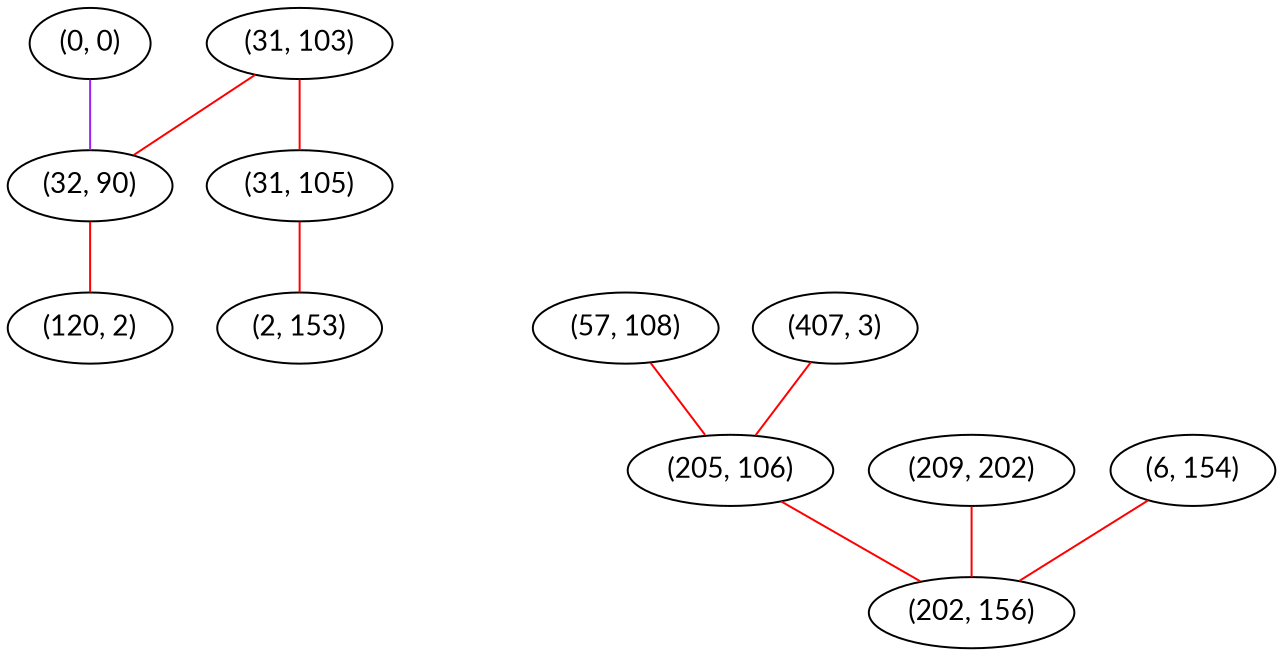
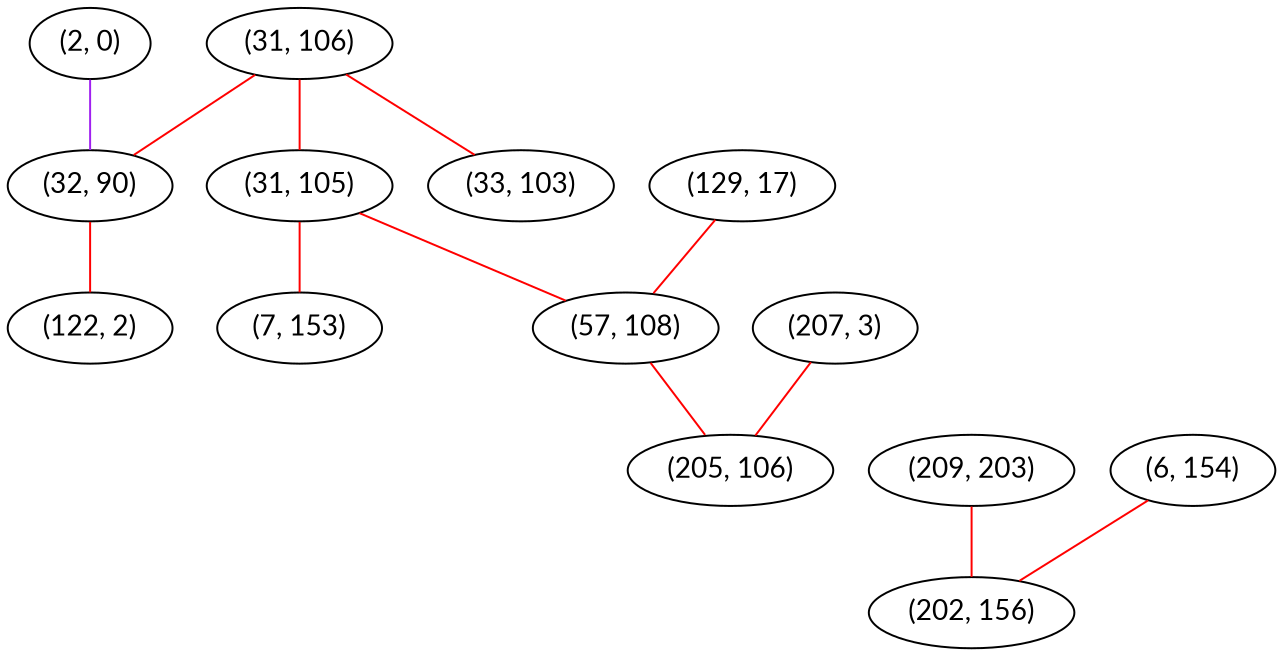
  graph {
    fontname=Lato
    node [fontname=Lato]
    edge [color=red fontname=Lato weight=1]
    n1 [label="(32, 90)"]
-   "(0, 0)"
-   "(122, 2)" [label="(120, 2)"]
-   "(31, 103)"
+   "(0, 0)" [label="(2, 0)"]
+   "(122, 2)"
+   "(31, 103)" [label="(31, 106)"]
    "(31, 105)"
+   "(33, 103)"
    "(57, 108)"
-   "(2, 153)"
-   "(207, 3)" [label="(407, 3)"]
+   "(2, 153)" [label="(7, 153)"]
+   "(207, 3)"
    "(205, 106)"
    "(202, 156)"
-   "(209, 203)" [label="(209, 202)"]
+   "(209, 203)"
+   "(129, 17)"
    "(6, 154)"
    n1 -- "(122, 2)"
    "(0, 0)" -- n1 [color=purple weight=4]
    "(31, 103)" -- n1
    "(31, 103)" -- "(31, 105)"
+   "(31, 103)" -- "(33, 103)"
+   "(31, 105)" -- "(57, 108)"
    "(31, 105)" -- "(2, 153)"
    "(57, 108)" -- "(205, 106)"
    "(207, 3)" -- "(205, 106)"
-   "(205, 106)" -- "(202, 156)"
    "(209, 203)" -- "(202, 156)"
+   "(129, 17)" -- "(57, 108)"
    "(6, 154)" -- "(202, 156)"
  }
